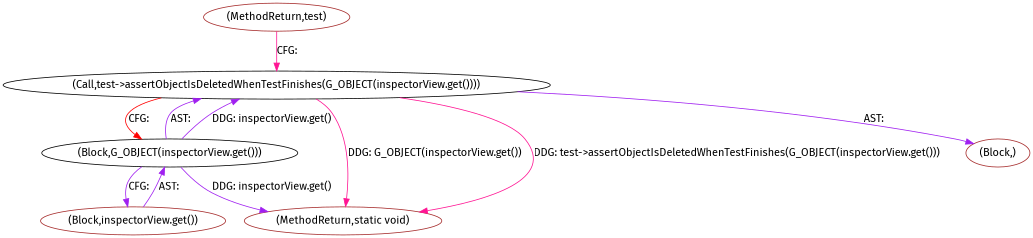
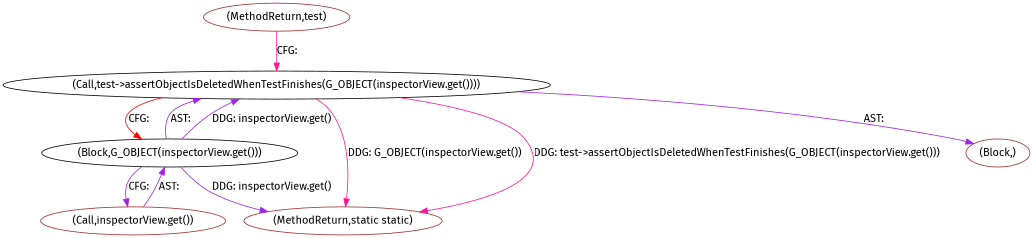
  digraph {
    fontname="Fira Sans"
    node [color=brown fontname="Fira Sans"]
    edge [color=purple fontname="Fira Sans"]
    n1 [color=black label="(Call,test->assertObjectIsDeletedWhenTestFinishes(G_OBJECT(inspectorView.get())))"]
    n2 [color=black label="(Block,G_OBJECT(inspectorView.get()))"]
-   n3 [label="(MethodReturn,static void)"]
+   n3 [label="(MethodReturn,static static)"]
    n4 [label="(Block,)"]
-   n5 [label="(Block,inspectorView.get())"]
+   n5 [label="(Call,inspectorView.get())"]
    n6 [label="(MethodReturn,test)"]
    n1 -> n2 [color=red label="CFG: "]
    n1 -> n3 [color=deeppink label="DDG: G_OBJECT(inspectorView.get())"]
    n1 -> n3 [color=deeppink label="DDG: test->assertObjectIsDeletedWhenTestFinishes(G_OBJECT(inspectorView.get()))"]
    n1 -> n4 [label="AST: "]
    n2 -> n1 [label="AST: "]
    n2 -> n1 [label="DDG: inspectorView.get()"]
    n2 -> n3 [label="DDG: inspectorView.get()"]
    n2 -> n5 [label="CFG: "]
    n5 -> n2 [label="AST: "]
    n6 -> n1 [color=deeppink label="CFG: "]
  }
